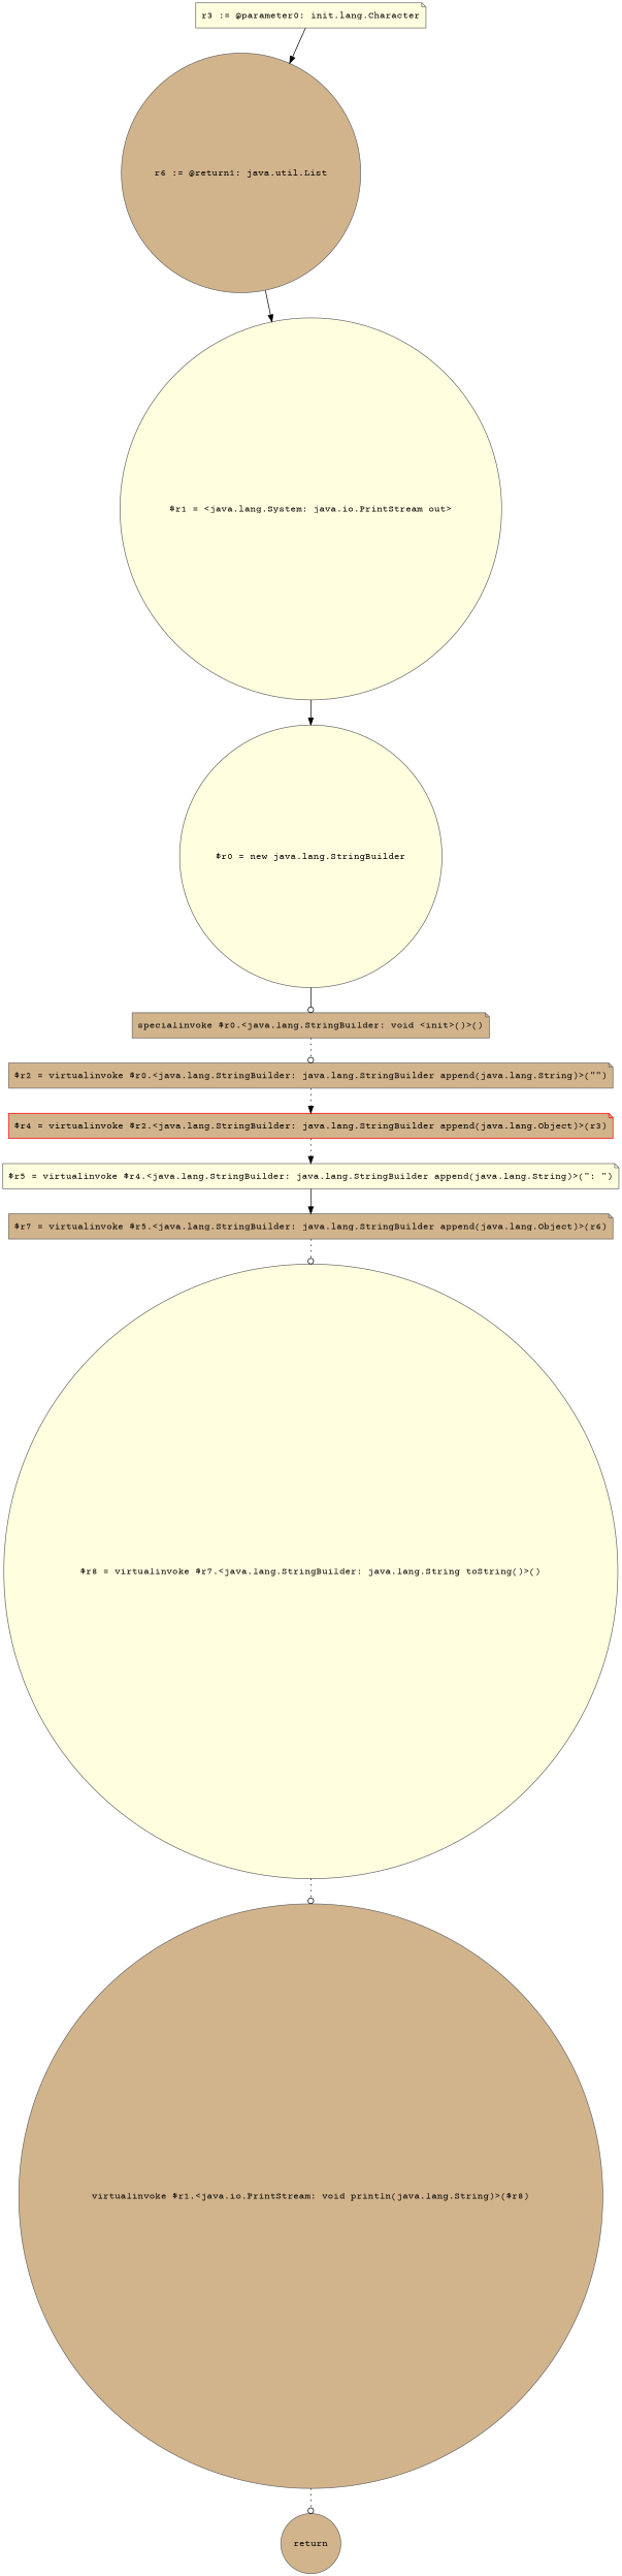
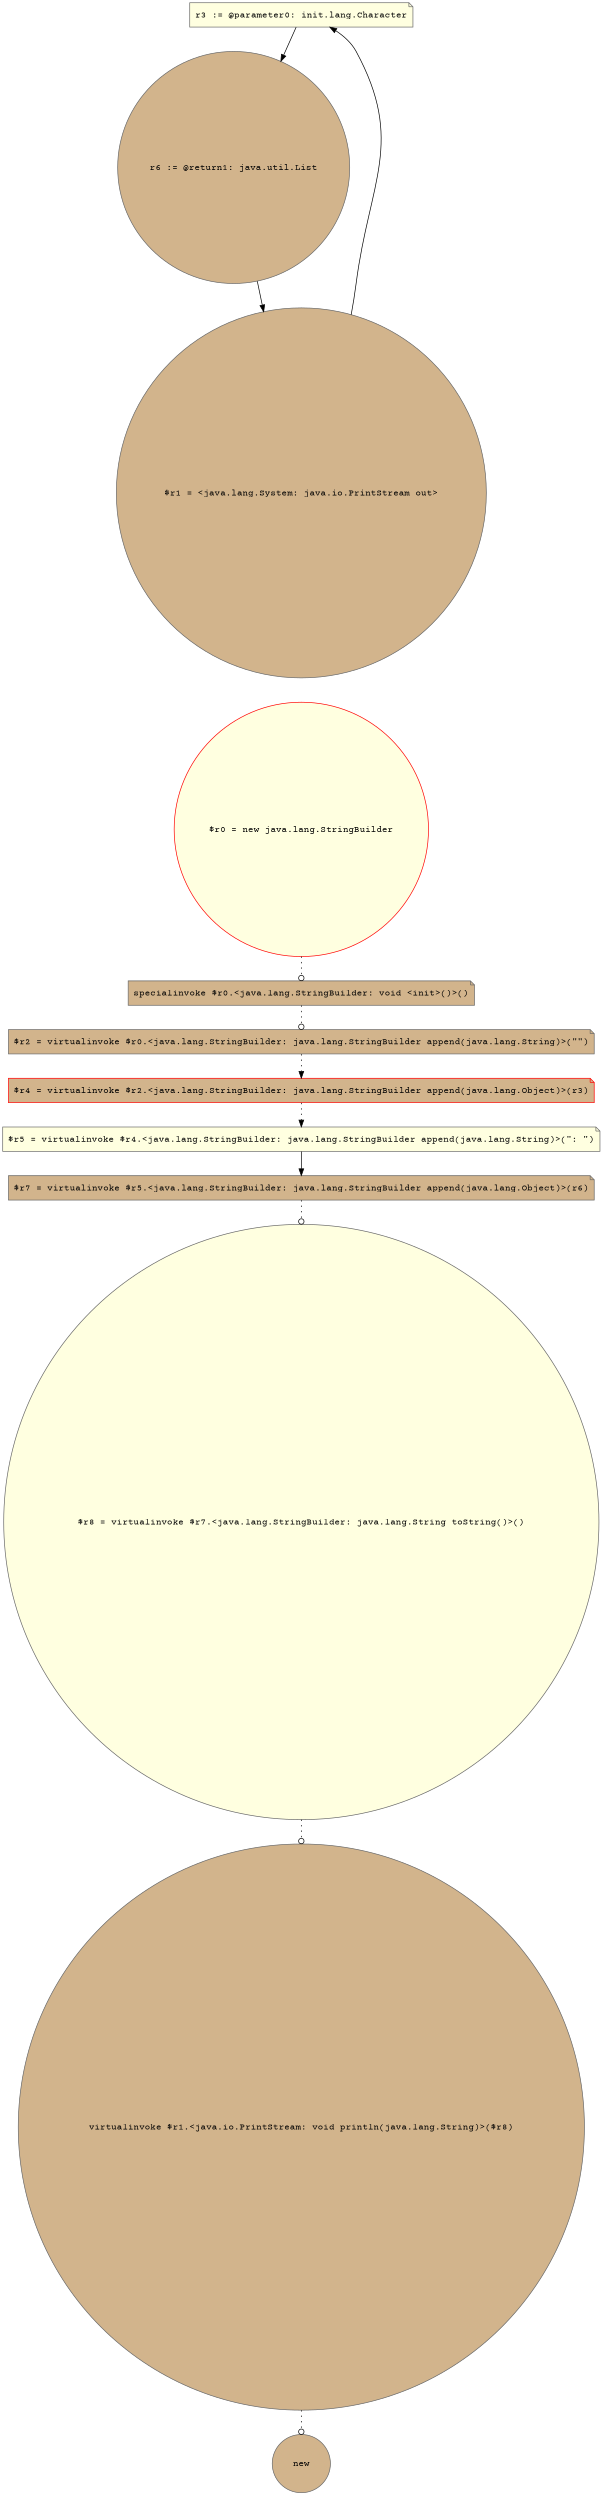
  digraph {
    fontname="Courier Prime"
    node [color=gray40 fillcolor=tan fontname="Courier Prime" shape=note style=filled]
    edge [arrowhead=normal fontname="Courier Prime" style=dotted]
    n1 [fillcolor=lightyellow label="r3 := @parameter0: init.lang.Character"]
    n2 [label="r6 := @return1: java.util.List" shape=circle]
-   "$r1 = <java.lang.System: java.io.PrintStream out>" [fillcolor=lightyellow shape=circle]
-   "$r0 = new java.lang.StringBuilder" [fillcolor=lightyellow shape=circle]
+   "$r1 = <java.lang.System: java.io.PrintStream out>" [shape=circle]
+   "$r0 = new java.lang.StringBuilder" [color=red fillcolor=lightyellow shape=circle]
    "specialinvoke $r0.<java.lang.StringBuilder: void <init>()>()"
    "$r2 = virtualinvoke $r0.<java.lang.StringBuilder: java.lang.StringBuilder append(java.lang.String)>(\"\")"
    "$r4 = virtualinvoke $r2.<java.lang.StringBuilder: java.lang.StringBuilder append(java.lang.Object)>(r3)" [color=red]
    "$r5 = virtualinvoke $r4.<java.lang.StringBuilder: java.lang.StringBuilder append(java.lang.String)>(\": \")" [fillcolor=lightyellow]
    "$r7 = virtualinvoke $r5.<java.lang.StringBuilder: java.lang.StringBuilder append(java.lang.Object)>(r6)"
    "$r8 = virtualinvoke $r7.<java.lang.StringBuilder: java.lang.String toString()>()" [fillcolor=lightyellow shape=circle]
    "virtualinvoke $r1.<java.io.PrintStream: void println(java.lang.String)>($r8)" [shape=circle]
-   return [shape=circle]
+   return [shape=circle label=new]
    n1 -> n2 [style=solid]
    n2 -> "$r1 = <java.lang.System: java.io.PrintStream out>" [style=solid]
-   "$r1 = <java.lang.System: java.io.PrintStream out>" -> "$r0 = new java.lang.StringBuilder" [style=solid]
-   "$r0 = new java.lang.StringBuilder" -> "specialinvoke $r0.<java.lang.StringBuilder: void <init>()>()" [arrowhead=odot style=solid]
+   "$r1 = <java.lang.System: java.io.PrintStream out>" -> n1 [style=solid]
+   "$r0 = new java.lang.StringBuilder" -> "specialinvoke $r0.<java.lang.StringBuilder: void <init>()>()" [arrowhead=odot]
    "specialinvoke $r0.<java.lang.StringBuilder: void <init>()>()" -> "$r2 = virtualinvoke $r0.<java.lang.StringBuilder: java.lang.StringBuilder append(java.lang.String)>(\"\")" [arrowhead=odot]
    "$r2 = virtualinvoke $r0.<java.lang.StringBuilder: java.lang.StringBuilder append(java.lang.String)>(\"\")" -> "$r4 = virtualinvoke $r2.<java.lang.StringBuilder: java.lang.StringBuilder append(java.lang.Object)>(r3)"
    "$r4 = virtualinvoke $r2.<java.lang.StringBuilder: java.lang.StringBuilder append(java.lang.Object)>(r3)" -> "$r5 = virtualinvoke $r4.<java.lang.StringBuilder: java.lang.StringBuilder append(java.lang.String)>(\": \")"
    "$r5 = virtualinvoke $r4.<java.lang.StringBuilder: java.lang.StringBuilder append(java.lang.String)>(\": \")" -> "$r7 = virtualinvoke $r5.<java.lang.StringBuilder: java.lang.StringBuilder append(java.lang.Object)>(r6)" [style=solid]
    "$r7 = virtualinvoke $r5.<java.lang.StringBuilder: java.lang.StringBuilder append(java.lang.Object)>(r6)" -> "$r8 = virtualinvoke $r7.<java.lang.StringBuilder: java.lang.String toString()>()" [arrowhead=odot]
    "$r8 = virtualinvoke $r7.<java.lang.StringBuilder: java.lang.String toString()>()" -> "virtualinvoke $r1.<java.io.PrintStream: void println(java.lang.String)>($r8)" [arrowhead=odot]
    "virtualinvoke $r1.<java.io.PrintStream: void println(java.lang.String)>($r8)" -> return [arrowhead=odot]
  }
